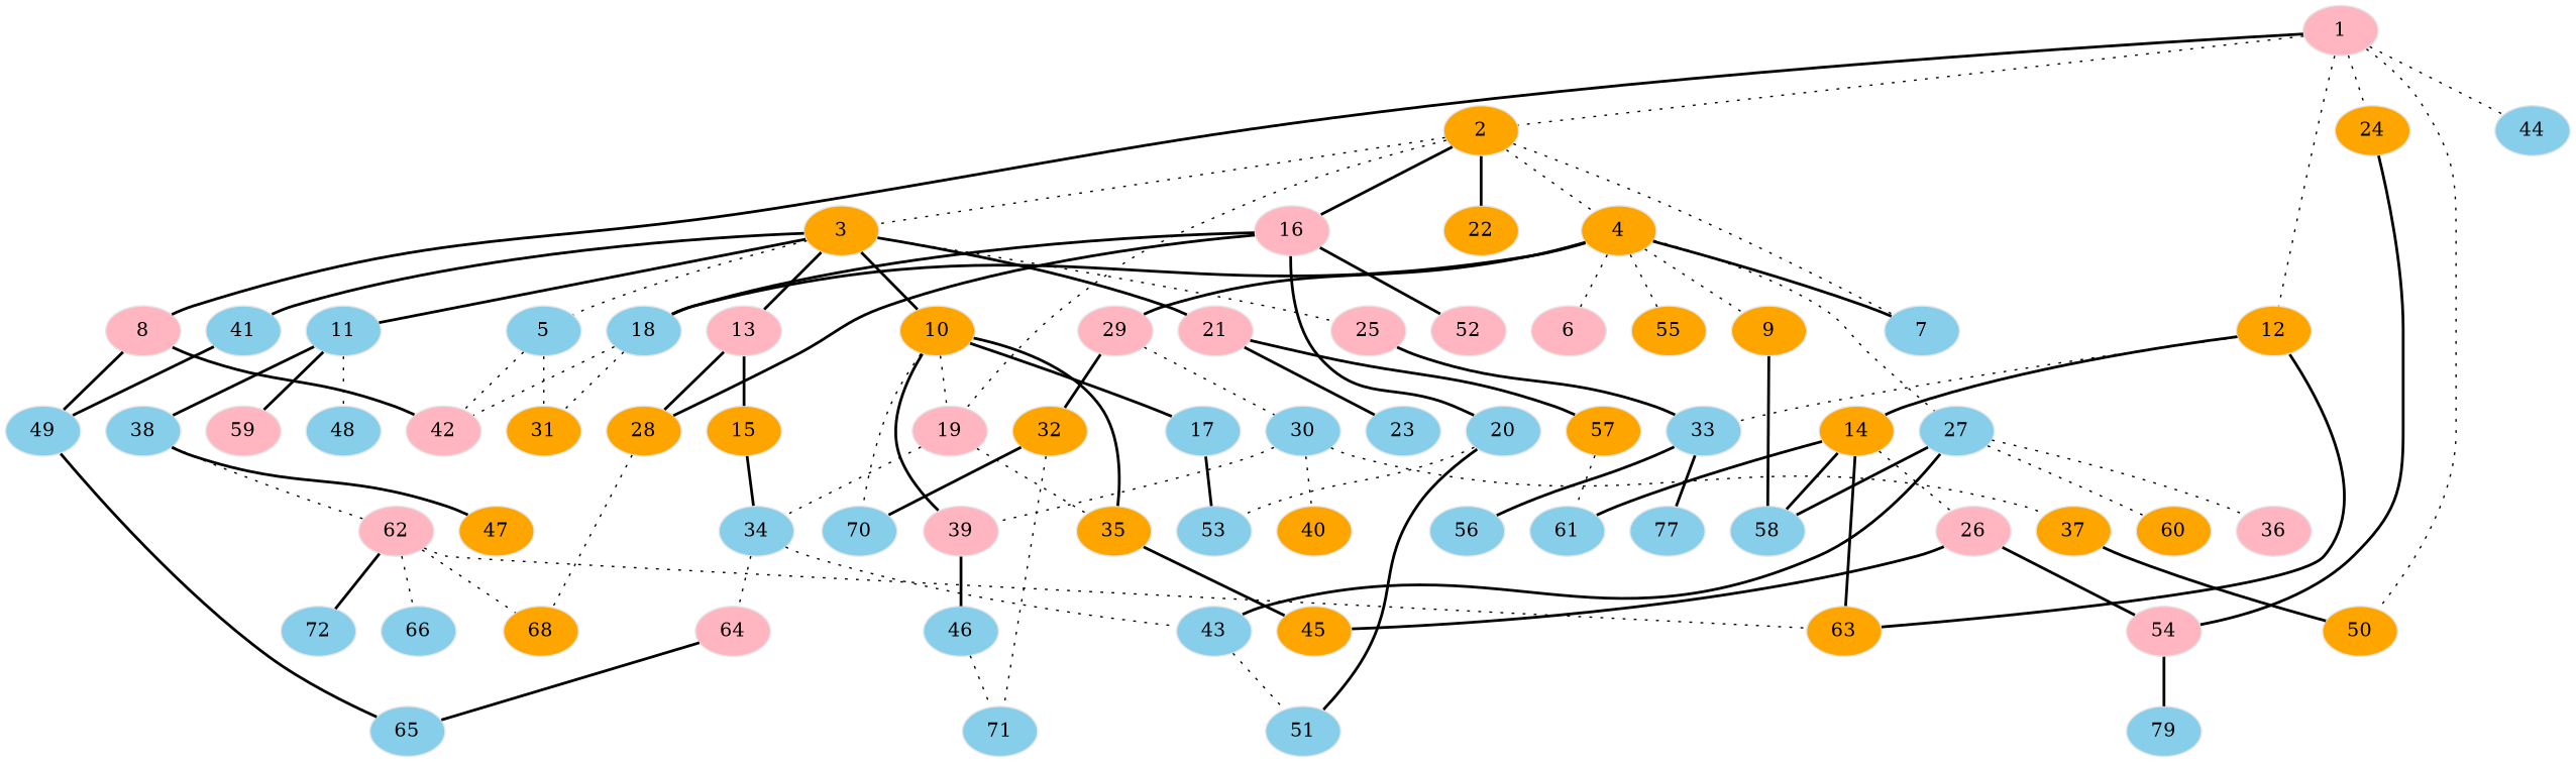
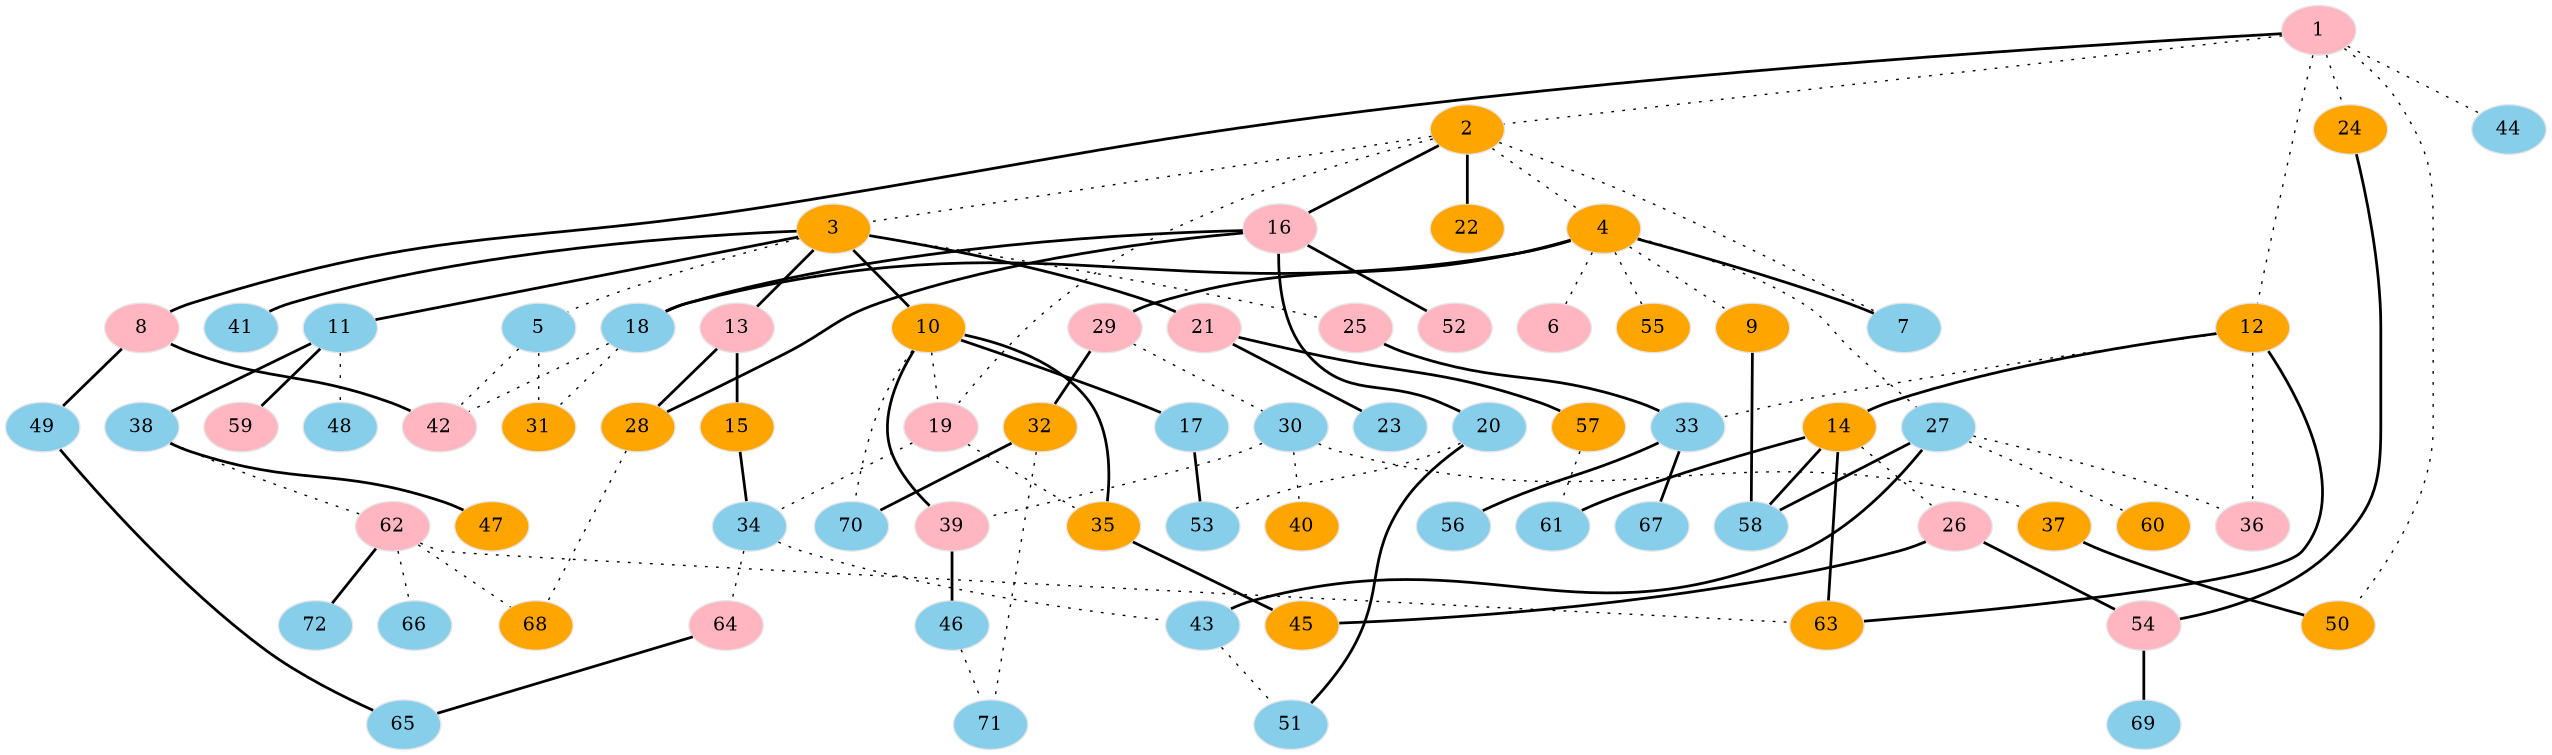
  graph {
    node [color=gray90 fillcolor=skyblue style=filled]
    edge [style=bold]
    1 [fillcolor=lightpink]
    2 [fillcolor=orange]
    8 [fillcolor=lightpink]
    12 [fillcolor=orange]
    24 [fillcolor=orange]
    44
    50 [fillcolor=orange]
    3 [fillcolor=orange]
    4 [fillcolor=orange]
    7
    16 [fillcolor=lightpink]
    19 [fillcolor=lightpink]
    22 [fillcolor=orange]
    42 [fillcolor=lightpink]
    49
    14 [fillcolor=orange]
    33
    36 [fillcolor=lightpink]
    63 [fillcolor=orange]
    54 [fillcolor=lightpink]
    5
    10 [fillcolor=orange]
    11
    13 [fillcolor=lightpink]
    21 [fillcolor=lightpink]
    25 [fillcolor=lightpink]
    41
    6 [fillcolor=lightpink]
    9 [fillcolor=orange]
    18
    27
    29 [fillcolor=lightpink]
    55 [fillcolor=orange]
    28 [fillcolor=orange]
    20
    52 [fillcolor=lightpink]
    35 [fillcolor=orange]
    34
    31 [fillcolor=orange]
    17
    39 [fillcolor=lightpink]
    70
    38
    48
    59 [fillcolor=lightpink]
    15 [fillcolor=orange]
    23
    57 [fillcolor=orange]
    58
    43
    60 [fillcolor=orange]
    30
    32 [fillcolor=orange]
    65
    53
    45 [fillcolor=orange]
    46
    47 [fillcolor=orange]
    62 [fillcolor=lightpink]
    26 [fillcolor=lightpink]
    61
    56
-   67 [label=77]
+   67
    68 [fillcolor=orange]
    64 [fillcolor=lightpink]
    51
-   69 [label=79]
+   69
    37 [fillcolor=orange]
    40 [fillcolor=orange]
    71
    66
    72
    1 -- 2 [style=dotted]
    1 -- 8
    1 -- 12 [style=dotted]
    1 -- 24 [style=dotted]
    1 -- 44 [style=dotted]
    1 -- 50 [style=dotted]
    2 -- 3 [style=dotted]
    2 -- 4 [style=dotted]
    2 -- 7 [style=dotted]
    2 -- 16
    2 -- 19 [style=dotted]
    2 -- 22
    8 -- 42
    8 -- 49
    12 -- 14
    12 -- 33 [style=dotted]
+   12 -- 36 [style=dotted]
    12 -- 63
    24 -- 54
    3 -- 5 [style=dotted]
    3 -- 10
    3 -- 11
    3 -- 13
    3 -- 21
    3 -- 25 [style=dotted]
    3 -- 41
    4 -- 7
    4 -- 6 [style=dotted]
    4 -- 9 [style=dotted]
    4 -- 18
    4 -- 27 [style=dotted]
    4 -- 29
    4 -- 55 [style=dotted]
    16 -- 18
    16 -- 28
    16 -- 20
    16 -- 52
    19 -- 35 [style=dotted]
    19 -- 34 [style=dotted]
    49 -- 65
    14 -- 63
    14 -- 58
    14 -- 26 [style=dotted]
    14 -- 61
    33 -- 56
    33 -- 67
    54 -- 69
    5 -- 42 [style=dotted]
    5 -- 31 [style=dotted]
    10 -- 19 [style=dotted]
    10 -- 35
    10 -- 17
    10 -- 39
    10 -- 70 [style=dotted]
    11 -- 38
    11 -- 48 [style=dotted]
    11 -- 59
    13 -- 28
    13 -- 15
    21 -- 23
    21 -- 57
    25 -- 33
-   41 -- 49
    9 -- 58
    18 -- 42 [style=dotted]
    18 -- 31 [style=dotted]
    27 -- 36 [style=dotted]
    27 -- 58
    27 -- 43
    27 -- 60 [style=dotted]
    29 -- 30 [style=dotted]
    29 -- 32
    28 -- 68 [style=dotted]
    20 -- 53 [style=dotted]
    20 -- 51
    35 -- 45
    34 -- 43 [style=dotted]
    34 -- 64 [style=dotted]
    17 -- 53
    39 -- 46
    38 -- 47
    38 -- 62 [style=dotted]
    15 -- 34
    57 -- 61 [style=dotted]
    43 -- 51 [style=dotted]
    30 -- 39 [style=dotted]
    30 -- 37 [style=dotted]
    30 -- 40 [style=dotted]
    32 -- 70
    32 -- 71 [style=dotted]
    46 -- 71 [style=dotted]
    62 -- 63 [style=dotted]
    62 -- 68 [style=dotted]
    62 -- 66 [style=dotted]
    62 -- 72
    26 -- 54
    26 -- 45
    64 -- 65
    37 -- 50
  }
